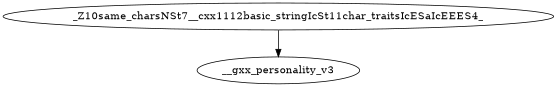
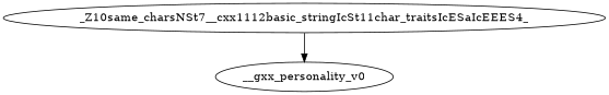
  digraph {
    n1 [label=_Z10same_charsNSt7__cxx1112basic_stringIcSt11char_traitsIcESaIcEEES4_]
-   n2 [label=__gxx_personality_v3]
+   n2 [label=__gxx_personality_v0]
    n1 -> n2
  }
